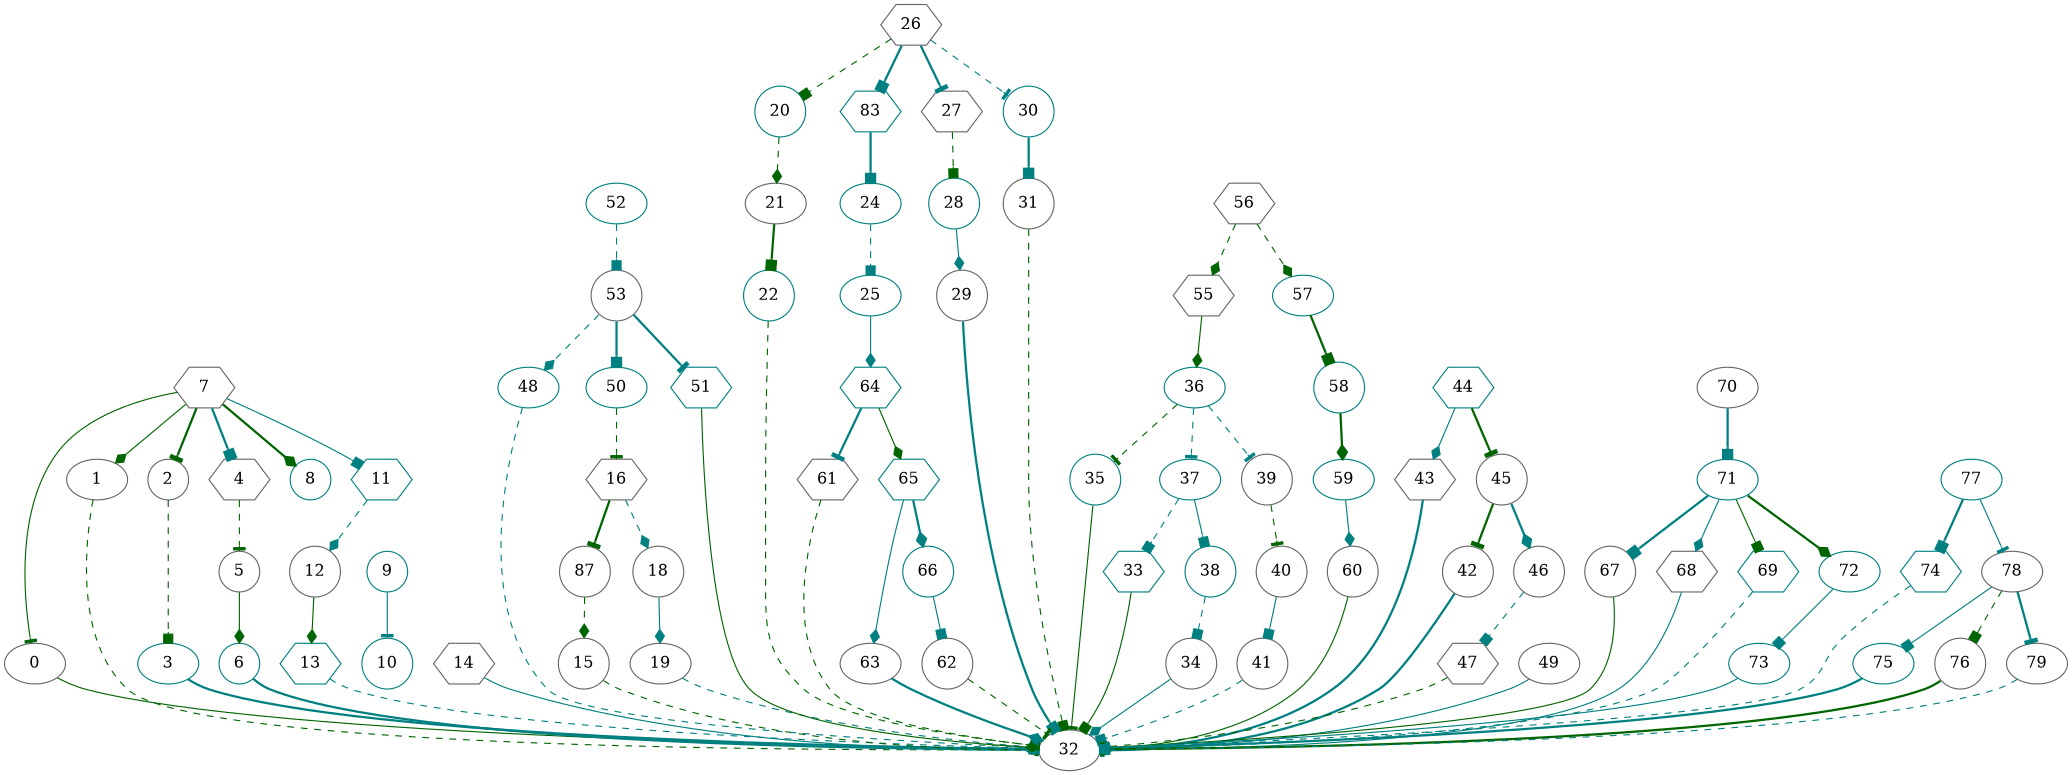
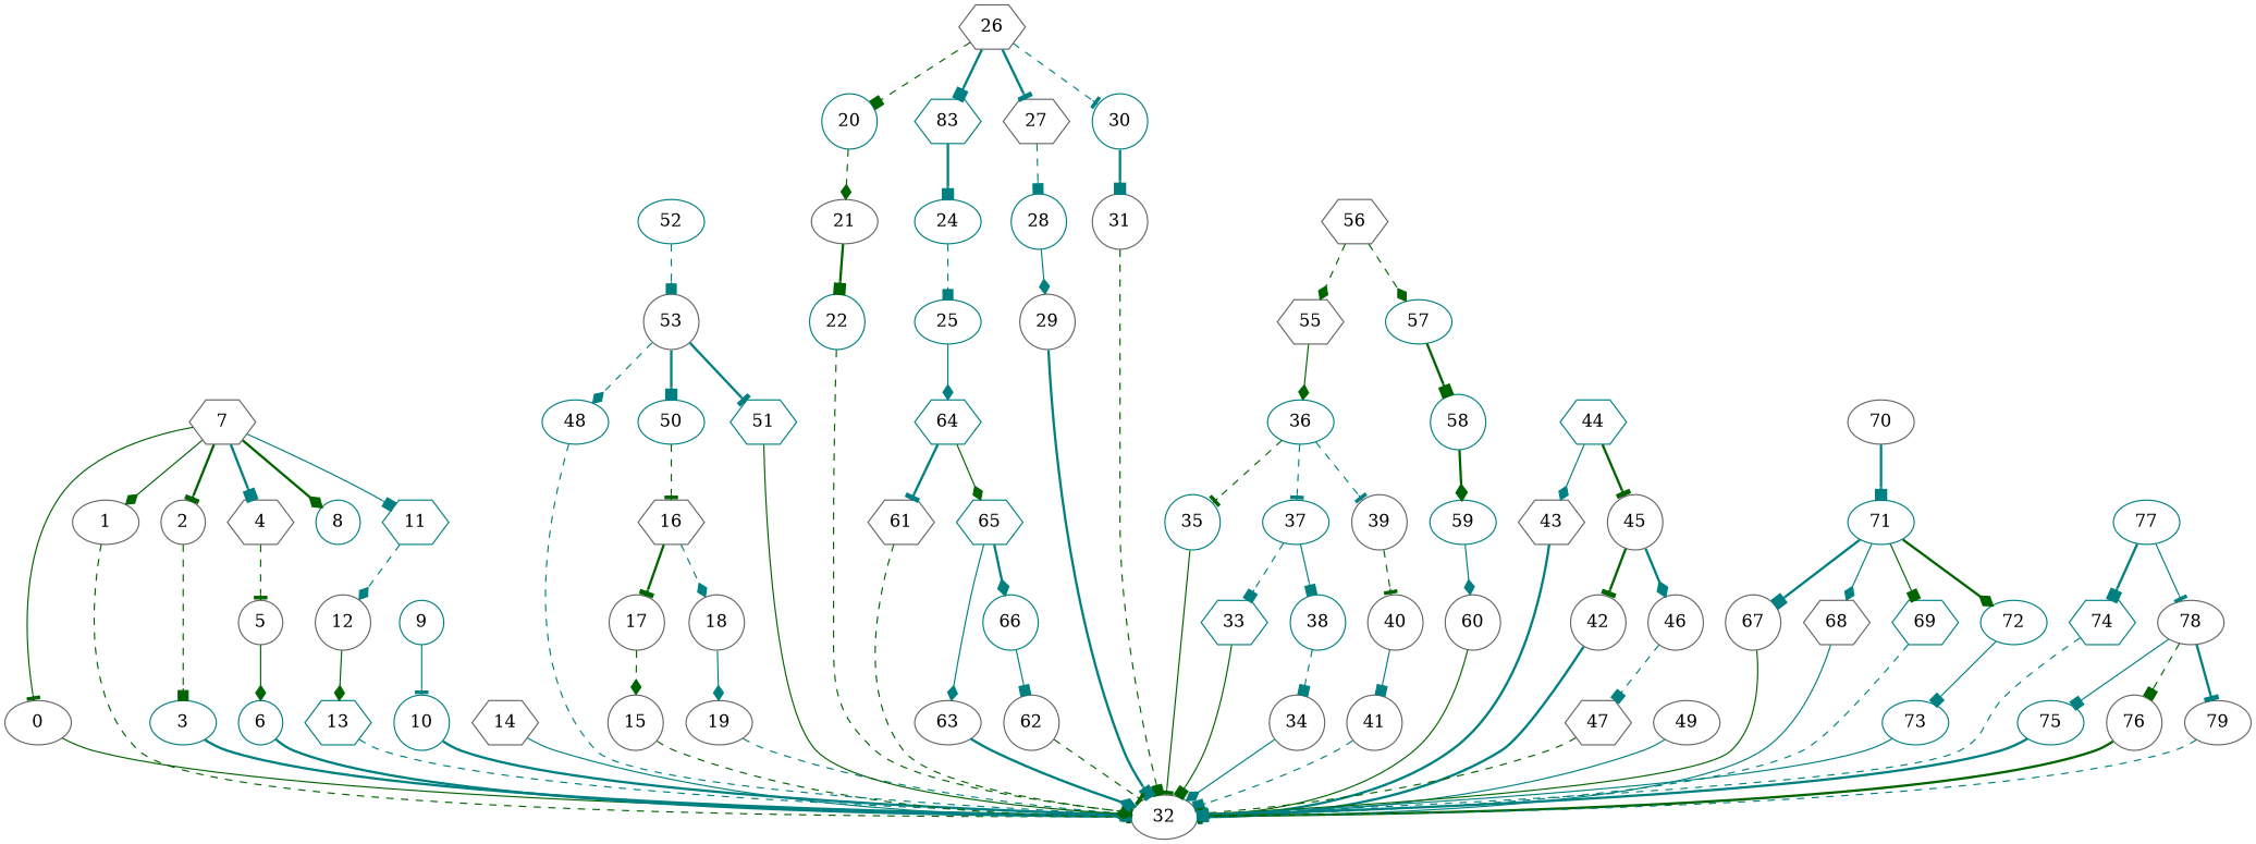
  strict digraph {
    node [color=gray40 exec=96 shape=circle]
    edge [arrowhead=box color=teal comm=14 style=dashed]
    0 [exec=196 shape=ellipse]
    32 [exec=130 shape=ellipse]
    1 [exec=113 shape=ellipse]
    2 [exec=53]
    3 [color=teal exec=105 shape=ellipse]
    4 [exec=154 shape=hexagon]
    5 [exec=121]
    6 [color=teal]
    7 [exec=149 shape=hexagon]
    8 [color=teal exec=90]
    11 [color=teal exec=163 shape=hexagon]
    12 [exec=82]
    9 [color=teal exec=68]
    10 [color=teal exec=85]
    13 [color=teal exec=83 shape=hexagon]
    14 [exec=130 shape=hexagon]
    15 [exec=100]
    16 [exec=188 shape=hexagon]
-   17 [exec=102 label=87]
+   17 [exec=102]
    18
    19 [exec=100 shape=ellipse]
    20 [color=teal exec=117]
    21 [exec=66 shape=ellipse]
    22 [color=teal exec=134]
    n25 [color=teal exec=127 label=83 shape=hexagon]
    24 [color=teal exec=200 shape=ellipse]
    25 [color=teal exec=50 shape=ellipse]
    64 [color=teal exec=103 shape=hexagon]
    61 [exec=58 shape=hexagon]
    65 [color=teal exec=83 shape=hexagon]
    26 [exec=136 shape=hexagon]
    27 [exec=66 shape=hexagon]
    30 [color=teal exec=128]
    28 [color=teal exec=129]
    31 [exec=173]
    29 [exec=140]
    33 [color=teal exec=64 shape=hexagon]
    34 [exec=115]
    35 [color=teal exec=55]
    36 [color=teal exec=141 shape=ellipse]
    37 [color=teal exec=153 shape=ellipse]
    39 [exec=190]
    38 [color=teal exec=54]
    40 [exec=157]
    41 [exec=143]
    42 [exec=168]
    43 [exec=138 shape=hexagon]
    44 [color=teal exec=181 shape=hexagon]
    45 [exec=140]
    46 [exec=184]
    47 [exec=114 shape=hexagon]
    48 [color=teal exec=103 shape=ellipse]
    49 [exec=137 shape=ellipse]
    50 [color=teal exec=181 shape=ellipse]
    51 [color=teal exec=142 shape=hexagon]
    52 [color=teal exec=87 shape=ellipse]
    53 [exec=137]
    55 [exec=173 shape=hexagon]
    56 [exec=91 shape=hexagon]
    57 [color=teal exec=62 shape=ellipse]
    58 [color=teal exec=70]
    59 [color=teal exec=186 shape=ellipse]
    60 [exec=153]
    62 [exec=176]
    63 [exec=135 shape=ellipse]
    66 [color=teal exec=194]
    67 [exec=88]
    68 [exec=65 shape=hexagon]
    69 [color=teal exec=157 shape=hexagon]
    70 [exec=125 shape=ellipse]
    71 [color=teal exec=86 shape=ellipse]
    72 [color=teal exec=166 shape=ellipse]
    73 [color=teal exec=93 shape=ellipse]
    74 [color=teal exec=146 shape=hexagon]
    75 [color=teal exec=186 shape=ellipse]
    76 [exec=95]
    77 [color=teal exec=177 shape=ellipse]
    78 [exec=136 shape=ellipse]
    79 [shape=ellipse]
    0 -> 32 [arrowhead=tee color=darkgreen comm=18 style=solid]
    1 -> 32 [arrowhead=diamond color=darkgreen comm=8]
    2 -> 3 [color=darkgreen comm=16]
    3 -> 32 [comm=6 style=bold]
    4 -> 5 [arrowhead=tee color=darkgreen]
    5 -> 6 [arrowhead=diamond color=darkgreen comm=8 style=solid]
    6 -> 32 [arrowhead=tee style=bold]
    7 -> 0 [arrowhead=tee color=darkgreen style=solid]
    7 -> 1 [arrowhead=diamond color=darkgreen comm=16 style=solid]
    7 -> 2 [arrowhead=tee color=darkgreen comm=9 style=bold]
    7 -> 4 [comm=18 style=bold]
    7 -> 8 [arrowhead=diamond color=darkgreen comm=15 style=bold]
    7 -> 11 [comm=18 style=solid]
    11 -> 12 [arrowhead=diamond comm=10]
    12 -> 13 [arrowhead=diamond color=darkgreen comm=17 style=solid]
    9 -> 10 [arrowhead=tee comm=19 style=solid]
+   10 -> 32 [arrowhead=diamond comm=9 style=bold]
    13 -> 32 [arrowhead=diamond comm=20]
    14 -> 32 [arrowhead=diamond comm=11 style=solid]
    15 -> 32 [arrowhead=tee color=darkgreen comm=9]
    16 -> 17 [arrowhead=tee color=darkgreen comm=7 style=bold]
    16 -> 18 [arrowhead=diamond comm=16]
    17 -> 15 [arrowhead=diamond color=darkgreen comm=17]
    18 -> 19 [arrowhead=diamond comm=8 style=solid]
    19 -> 32 [comm=15]
    20 -> 21 [arrowhead=diamond color=darkgreen comm=9]
    21 -> 22 [color=darkgreen comm=15 style=bold]
    22 -> 32 [arrowhead=tee color=darkgreen comm=17]
    n25 -> 24 [comm=18 style=bold]
    24 -> 25 [comm=18]
    25 -> 64 [arrowhead=diamond comm=12 style=solid]
    64 -> 61 [arrowhead=tee comm=9 style=bold]
    64 -> 65 [arrowhead=diamond color=darkgreen comm=16 style=solid]
    61 -> 32 [color=darkgreen comm=5]
    65 -> 63 [arrowhead=diamond comm=5 style=solid]
    65 -> 66 [arrowhead=diamond comm=6 style=bold]
    26 -> 20 [color=darkgreen]
    26 -> n25 [comm=20 style=bold]
    26 -> 27 [arrowhead=tee comm=20 style=bold]
    26 -> 30 [arrowhead=tee comm=17]
-   27 -> 28 [color=darkgreen comm=17]
+   27 -> 28 [comm=17]
    30 -> 31 [style=bold]
    28 -> 29 [arrowhead=diamond comm=10 style=solid]
    31 -> 32 [color=darkgreen comm=20]
    29 -> 32 [comm=13 style=bold]
    33 -> 32 [color=darkgreen comm=13 style=solid]
    34 -> 32 [arrowhead=diamond comm=18 style=solid]
    35 -> 32 [arrowhead=tee color=darkgreen comm=5 style=solid]
    36 -> 35 [arrowhead=tee color=darkgreen]
    36 -> 37 [arrowhead=tee comm=15]
    36 -> 39 [arrowhead=tee comm=20]
    37 -> 33 [comm=9]
    37 -> 38 [style=solid]
    39 -> 40 [arrowhead=tee color=darkgreen comm=5]
    38 -> 34 [comm=20]
    40 -> 41 [comm=8 style=solid]
    41 -> 32 [comm=19]
    42 -> 32 [arrowhead=tee comm=12 style=bold]
    43 -> 32 [style=bold]
    44 -> 43 [arrowhead=diamond comm=9 style=solid]
    44 -> 45 [arrowhead=tee color=darkgreen comm=6 style=bold]
    45 -> 42 [arrowhead=tee color=darkgreen comm=17 style=bold]
    45 -> 46 [arrowhead=diamond comm=5 style=bold]
    46 -> 47 [comm=20]
    47 -> 32 [color=darkgreen comm=13]
    48 -> 32 [arrowhead=tee comm=12]
    49 -> 32 [comm=20 style=solid]
    50 -> 16 [arrowhead=tee color=darkgreen comm=6]
    51 -> 32 [arrowhead=diamond color=darkgreen comm=12 style=solid]
    52 -> 53 [comm=20]
    53 -> 48 [arrowhead=diamond comm=9]
    53 -> 50 [style=bold]
    53 -> 51 [arrowhead=tee style=bold]
    55 -> 36 [arrowhead=diamond color=darkgreen comm=20 style=solid]
    56 -> 55 [arrowhead=diamond color=darkgreen comm=9]
    56 -> 57 [arrowhead=diamond color=darkgreen comm=8]
    57 -> 58 [color=darkgreen style=bold]
    58 -> 59 [arrowhead=diamond color=darkgreen style=bold]
    59 -> 60 [arrowhead=diamond comm=15 style=solid]
    60 -> 32 [arrowhead=diamond color=darkgreen style=solid]
    62 -> 32 [arrowhead=tee color=darkgreen comm=19]
    63 -> 32 [arrowhead=diamond comm=16 style=bold]
    66 -> 62 [comm=13 style=solid]
    67 -> 32 [color=darkgreen comm=19 style=solid]
    68 -> 32 [arrowhead=diamond comm=8 style=solid]
    69 -> 32 [arrowhead=diamond comm=11]
    70 -> 71 [comm=5 style=bold]
    71 -> 67 [comm=18 style=bold]
    71 -> 68 [arrowhead=diamond comm=18 style=solid]
    71 -> 69 [color=darkgreen comm=20 style=solid]
    71 -> 72 [arrowhead=diamond color=darkgreen comm=17 style=bold]
    72 -> 73 [comm=20 style=solid]
    73 -> 32 [comm=17 style=solid]
    74 -> 32 [comm=11]
    75 -> 32 [style=bold]
    76 -> 32 [arrowhead=tee color=darkgreen comm=19 style=bold]
    77 -> 74 [style=bold]
    77 -> 78 [arrowhead=tee comm=7 style=solid]
    78 -> 75 [comm=18 style=solid]
    78 -> 76 [color=darkgreen]
    78 -> 79 [arrowhead=tee comm=5 style=bold]
    79 -> 32 [comm=20]
  }
